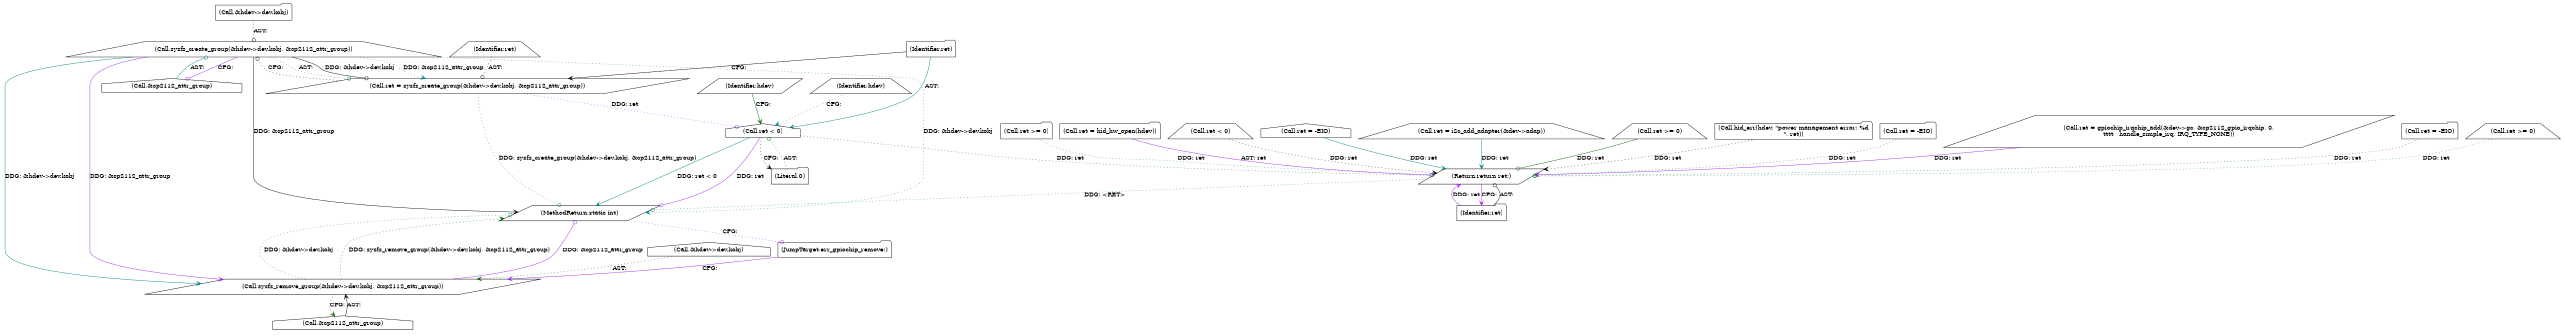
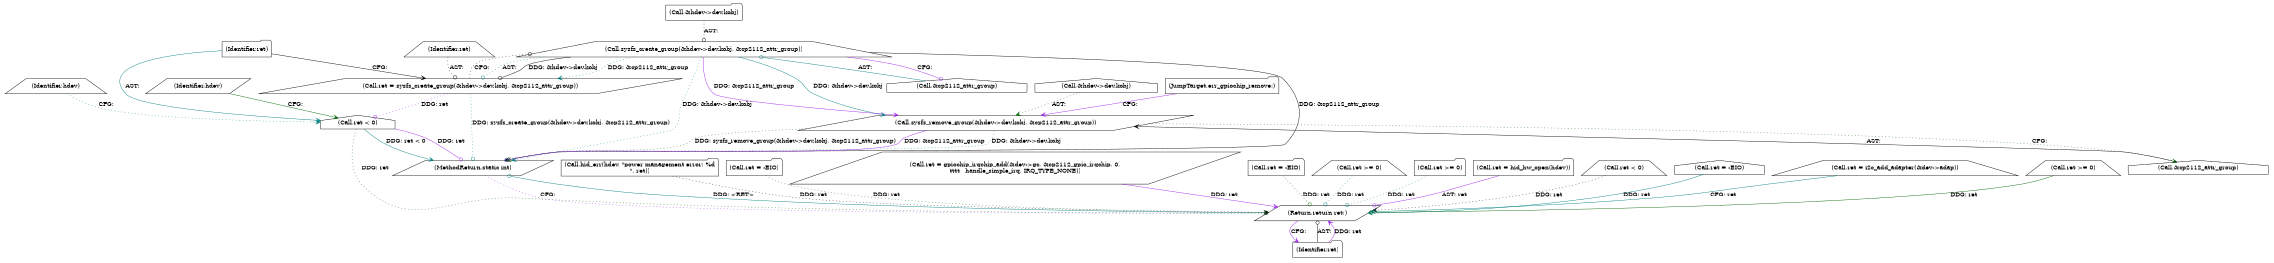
  digraph {
    node [shape=folder]
    edge [arrowhead=odot color=teal style=dotted]
    n1 [label="(Call,sysfs_create_group(&hdev->dev.kobj, &cp2112_attr_group))" shape=trapezium]
    n2 [label="(Call,ret = sysfs_create_group(&hdev->dev.kobj, &cp2112_attr_group))" shape=parallelogram]
    n3 [label="(Call,sysfs_remove_group(&hdev->dev.kobj, &cp2112_attr_group))" shape=parallelogram]
    n4 [label="(MethodReturn,static int)" shape=parallelogram]
    n5 [label="(Call,&cp2112_attr_group)" shape=house]
    n6 [label="(Call,ret < 0)" shape=house]
    n7 [label="(Call,&cp2112_attr_group)" shape=house]
    n8 [label="(Return,return ret;)" shape=parallelogram]
-   n9 [label="(Literal,0)"]
    n10 [label="(Identifier,ret)"]
    n11 [label="(Call,&hdev->dev.kobj)" shape=house]
    n12 [label="(Identifier,hdev)" shape=parallelogram]
    n13 [label="(Call,hid_err(hdev, \"power management error: %d\n\", ret))"]
    n14 [label="(Call,ret = -EIO)"]
    n15 [label="(Call,ret = gpiochip_irqchip_add(&dev->gc, &cp2112_gpio_irqchip, 0,\n\t\t\t\t   handle_simple_irq, IRQ_TYPE_NONE))" shape=parallelogram]
    n16 [label="(JumpTarget,err_gpiochip_remove:)"]
    n17 [label="(Call,ret = -EIO)"]
    n18 [label="(Call,ret >= 0)" shape=trapezium]
    n19 [label="(Call,ret >= 0)"]
    n20 [label="(Call,ret = hid_hw_open(hdev))"]
    n21 [label="(Call,ret < 0)" shape=trapezium]
    n22 [label="(Identifier,hdev)" shape=trapezium]
    n23 [label="(Call,ret = -EIO)" shape=house]
    n24 [label="(Call,ret = i2c_add_adapter(&dev->adap))" shape=trapezium]
    n25 [label="(Identifier,ret)"]
    n26 [label="(Call,&hdev->dev.kobj)"]
    n27 [label="(Call,ret >= 0)" shape=trapezium]
    n28 [label="(Identifier,ret)" shape=trapezium]
    n1 -> n2 [label="AST: "]
    n1 -> n2 [color=black label="DDG: &hdev->dev.kobj" style=solid]
    n1 -> n2 [arrowhead=vee label="DDG: &cp2112_attr_group"]
    n1 -> n3 [arrowhead=vee label="DDG: &hdev->dev.kobj" style=solid]
    n1 -> n3 [arrowhead=vee color=purple label="DDG: &cp2112_attr_group" style=solid]
    n1 -> n4 [arrowhead=vee color=black label="DDG: &cp2112_attr_group" style=solid]
    n1 -> n4 [arrowhead=vee label="DDG: &hdev->dev.kobj"]
    n1 -> n5 [color=purple label="CFG: " style=solid]
    n2 -> n1 [color=black label="CFG: "]
    n2 -> n4 [label="DDG: sysfs_create_group(&hdev->dev.kobj, &cp2112_attr_group)"]
    n2 -> n6 [color=purple label="DDG: ret"]
    n3 -> n4 [label="DDG: &hdev->dev.kobj"]
    n3 -> n4 [arrowhead=vee color=darkgreen label="DDG: sysfs_remove_group(&hdev->dev.kobj, &cp2112_attr_group)"]
    n3 -> n4 [color=purple label="DDG: &cp2112_attr_group" style=solid]
    n3 -> n7 [arrowhead=vee color=darkgreen label="CFG: "]
-   n4 -> n16 [color=purple label="CFG: "]
+   n4 -> n8 [color=purple label="CFG: "]
    n5 -> n1 [label="AST: " style=solid]
    n6 -> n4 [arrowhead=vee label="DDG: ret < 0" style=solid]
    n6 -> n4 [color=purple label="DDG: ret" style=solid]
    n6 -> n8 [color=darkgreen label="DDG: ret"]
-   n6 -> n9 [arrowhead=vee color=black label="CFG: "]
    n7 -> n3 [arrowhead=vee color=black label="AST: " style=solid]
-   n8 -> n4 [label="DDG: <RET>"]
+   n8 -> n4 [label="DDG: <RET>" style=solid]
    n8 -> n10 [arrowhead=vee color=purple label="CFG: " style=solid]
-   n9 -> n6 [color=darkgreen label="AST: "]
    n10 -> n8 [color=black label="AST: " style=solid]
    n10 -> n8 [arrowhead=vee color=purple label="DDG: ret" style=solid]
    n11 -> n3 [arrowhead=vee color=darkgreen label="AST: "]
    n12 -> n6 [arrowhead=vee color=darkgreen label="CFG: " style=solid]
    n13 -> n8 [arrowhead=vee color=black label="DDG: ret"]
    n14 -> n8 [color=darkgreen label="DDG: ret"]
    n15 -> n8 [arrowhead=vee color=purple label="DDG: ret" style=solid]
    n16 -> n3 [arrowhead=vee color=purple label="CFG: " style=solid]
    n17 -> n8 [color=darkgreen label="DDG: ret"]
    n18 -> n8 [label="DDG: ret"]
    n19 -> n8 [label="DDG: ret"]
    n20 -> n8 [color=purple label="AST: ret" style=solid]
    n21 -> n8 [arrowhead=vee color=black label="DDG: ret"]
    n22 -> n6 [arrowhead=vee label="CFG: "]
    n23 -> n8 [arrowhead=vee label="DDG: ret" style=solid]
-   n24 -> n8 [arrowhead=vee label="DDG: ret" style=solid]
+   n24 -> n8 [arrowhead=vee label="CFG: ret" style=solid]
    n25 -> n2 [arrowhead=vee color=black label="CFG: " style=solid]
    n25 -> n6 [arrowhead=vee label="AST: " style=solid]
    n26 -> n1 [color=black label="AST: "]
    n27 -> n8 [color=darkgreen label="DDG: ret" style=solid]
    n28 -> n2 [color=black label="AST: "]
  }
